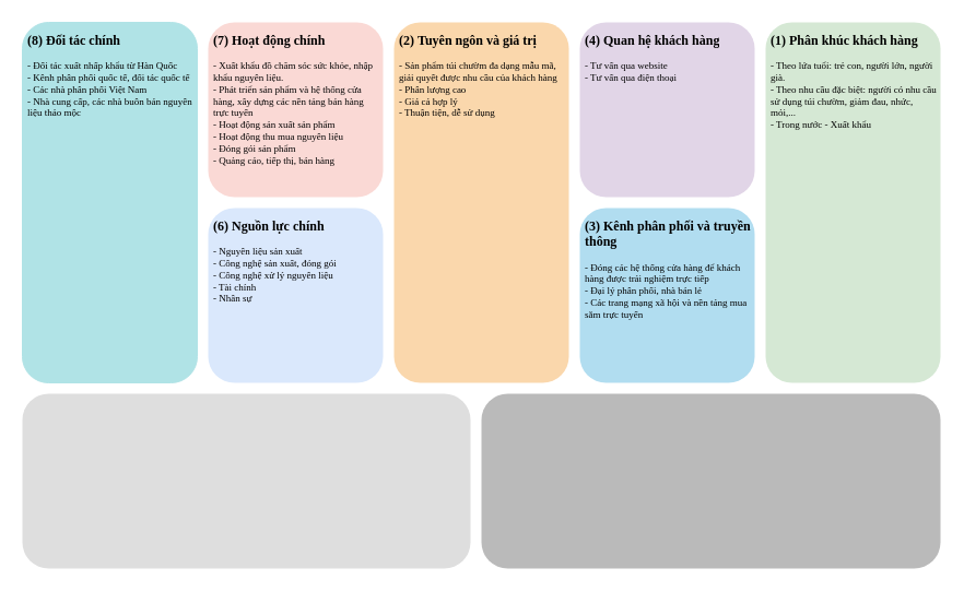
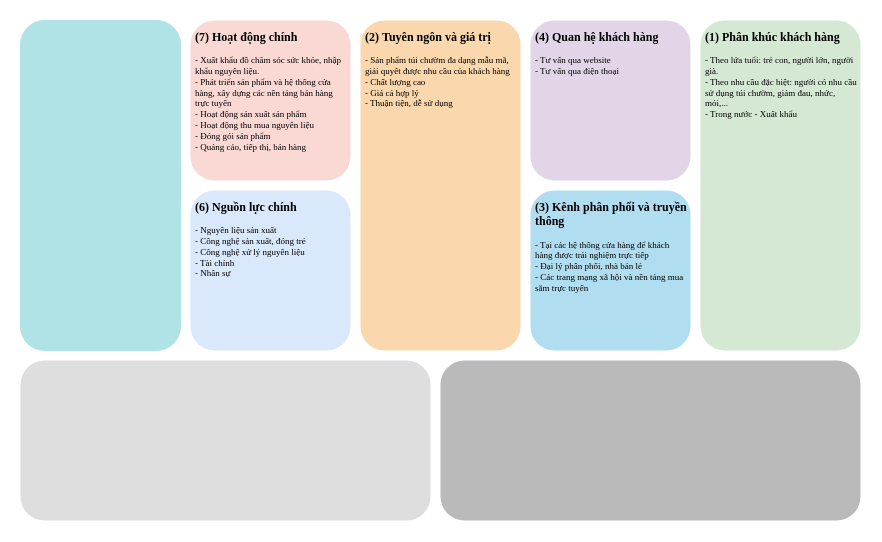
  <mxCell id="0" />
  <mxCell id="1" parent="0" />
  <mxCell id="2" value="" style="rounded=1;whiteSpace=wrap;html=1;fillColor=#b0e3e6;strokeColor=#b0e3e6;align=left;" vertex="1" parent="1"><mxGeometry x="20" y="20" width="160" height="330" as="geometry" /></mxCell>
- <mxCell id="3" value="&lt;b style=&quot;&quot;&gt;&lt;font style=&quot;font-size: 12px;&quot;&gt;(8) Đối tác chính&lt;br&gt;&lt;/font&gt;&lt;/b&gt;&lt;br style=&quot;font-size: 9px;&quot;&gt;- Đối tác xuất nhấp khẩu từ Hàn Quốc&lt;br style=&quot;font-size: 9px;&quot;&gt;- Kênh phân phối quốc tế, đối tác quốc tế&lt;br style=&quot;font-size: 9px;&quot;&gt;- Các nhà phân phối Việt Nam&lt;br style=&quot;font-size: 9px;&quot;&gt;- Nhà cung cấp, các nhà buôn bán nguyên liệu thảo mộc&lt;br style=&quot;font-size: 9px;&quot;&gt;&lt;br style=&quot;font-size: 9px;&quot;&gt;&lt;br style=&quot;font-size: 9px;&quot;&gt;&lt;br style=&quot;font-size: 9px;&quot;&gt;&lt;br style=&quot;font-size: 9px;&quot;&gt;&lt;br style=&quot;font-size: 9px;&quot;&gt;&lt;br style=&quot;font-size: 9px;&quot;&gt;&lt;br style=&quot;font-size: 9px;&quot;&gt;&lt;br style=&quot;font-size: 9px;&quot;&gt;&lt;br style=&quot;font-size: 9px;&quot;&gt;" style="text;html=1;strokeColor=none;fillColor=none;spacing=5;spacingTop=-20;whiteSpace=wrap;overflow=hidden;rounded=0;fontFamily=Times New Roman;fontSize=9;" vertex="1" parent="1"><mxGeometry x="20" y="40" width="160" height="120" as="geometry" /></mxCell>
  <mxCell id="4" value="" style="rounded=1;whiteSpace=wrap;html=1;fillColor=#fad9d5;strokeColor=none;align=left;" vertex="1" parent="1"><mxGeometry x="190" y="20" width="160" height="160" as="geometry" /></mxCell>
  <mxCell id="5" value="" style="rounded=1;whiteSpace=wrap;html=1;fillColor=#dae8fc;strokeColor=none;align=left;gradientDirection=south;" vertex="1" parent="1"><mxGeometry x="190" y="190" width="160" height="160" as="geometry" /></mxCell>
  <mxCell id="6" value="" style="rounded=1;whiteSpace=wrap;html=1;fillColor=#fad7ac;strokeColor=none;align=left;" vertex="1" parent="1"><mxGeometry x="360" y="20" width="160" height="330" as="geometry" /></mxCell>
  <mxCell id="7" value="" style="rounded=1;whiteSpace=wrap;html=1;fillColor=#e1d5e7;strokeColor=none;align=left;" vertex="1" parent="1"><mxGeometry x="530" y="20" width="160" height="160" as="geometry" /></mxCell>
  <mxCell id="8" value="" style="rounded=1;whiteSpace=wrap;html=1;fillColor=#b1ddf0;strokeColor=none;align=left;" vertex="1" parent="1"><mxGeometry x="530" y="190" width="160" height="160" as="geometry" /></mxCell>
  <mxCell id="9" value="" style="rounded=1;whiteSpace=wrap;html=1;fillColor=#d5e8d4;strokeColor=none;align=left;" vertex="1" parent="1"><mxGeometry x="700" y="20" width="160" height="330" as="geometry" /></mxCell>
  <mxCell id="10" value="" style="rounded=1;whiteSpace=wrap;html=1;fillColor=#DEDEDE;strokeColor=none;align=left;gradientDirection=south;fontColor=#333333;" vertex="1" parent="1"><mxGeometry x="20" y="360" width="410" height="160" as="geometry" /></mxCell>
  <mxCell id="11" value="" style="rounded=1;whiteSpace=wrap;html=1;fillColor=#BABABA;strokeColor=none;align=left;gradientDirection=south;fontColor=#ffffff;" vertex="1" parent="1"><mxGeometry x="440" y="360" width="420" height="160" as="geometry" /></mxCell>
  <mxCell id="12" value="&lt;b&gt;&lt;font style=&quot;font-size: 12px;&quot;&gt;(7)&amp;nbsp;Hoạt động chính&lt;br&gt;&lt;/font&gt;&lt;/b&gt;&lt;br style=&quot;font-size: 9px;&quot;&gt;- Xuất khẩu đồ chăm sóc sức khỏe, nhập khẩu nguyên liệu.&lt;br style=&quot;font-size: 9px;&quot;&gt;- Phát triển sản phẩm và hệ thống cửa hàng, xây dựng các nền tảng bán hàng trực tuyến&lt;br style=&quot;font-size: 9px;&quot;&gt;- Hoạt động sản xuất sản phẩm&amp;nbsp;&lt;br style=&quot;font-size: 9px;&quot;&gt;- Hoạt động thu mua nguyên liệu&amp;nbsp;&lt;br style=&quot;font-size: 9px;&quot;&gt;- Đóng gói sản phẩm&lt;br style=&quot;font-size: 9px;&quot;&gt;- Quảng cáo, tiếp thị, bán hàng" style="text;html=1;strokeColor=none;fillColor=none;spacing=5;spacingTop=-20;whiteSpace=wrap;overflow=hidden;rounded=0;fontSize=9;fontFamily=Times New Roman;" vertex="1" parent="1"><mxGeometry x="190" y="40" width="160" height="120" as="geometry" /></mxCell>
- <mxCell id="13" value="&lt;b style=&quot;font-size: 12px;&quot;&gt;&lt;span style=&quot;&quot;&gt;&lt;font style=&quot;font-size: 12px;&quot;&gt;(6)&amp;nbsp;&lt;/font&gt;&lt;/span&gt;Nguồn lực chính&lt;br&gt;&lt;/b&gt;&lt;br style=&quot;font-size: 9px;&quot;&gt;&lt;span style=&quot;background-color: initial; font-size: 9px;&quot;&gt;- Nguyên liệu sản xuất&lt;br style=&quot;font-size: 9px;&quot;&gt;&lt;/span&gt;&lt;span style=&quot;background-color: initial; font-size: 9px;&quot;&gt;- Công nghệ sản xuất, đóng gói&lt;br style=&quot;font-size: 9px;&quot;&gt;&lt;/span&gt;&lt;span style=&quot;background-color: initial; font-size: 9px;&quot;&gt;- Công nghệ xử lý nguyên liệu&lt;br style=&quot;font-size: 9px;&quot;&gt;&lt;/span&gt;&lt;span style=&quot;background-color: initial; font-size: 9px;&quot;&gt;- Tài chính&amp;nbsp;&lt;br style=&quot;font-size: 9px;&quot;&gt;&lt;/span&gt;&lt;span style=&quot;background-color: initial; font-size: 9px;&quot;&gt;- Nhân sự&lt;/span&gt;&lt;span style=&quot;background-color: initial; font-size: 9px;&quot;&gt;&lt;br style=&quot;font-size: 9px;&quot;&gt;&lt;/span&gt;&lt;p role=&quot;presentation&quot; class=&quot;MsoNormal&quot; style=&quot;font-size: 9px;&quot;&gt;&lt;/p&gt;&lt;br style=&quot;font-size: 9px;&quot;&gt;&lt;br style=&quot;font-size: 9px;&quot;&gt;&lt;span style=&quot;text-decoration-skip-ink: none; font-size: 9px;&quot;&gt;&lt;/span&gt;" style="text;html=1;strokeColor=none;fillColor=none;spacing=5;spacingTop=-20;whiteSpace=wrap;overflow=hidden;rounded=0;fontSize=9;fontFamily=Times New Roman;" vertex="1" parent="1"><mxGeometry x="190" y="210" width="160" height="120" as="geometry" /></mxCell>
- <mxCell id="14" value="&lt;b&gt;&lt;font style=&quot;font-size: 12px;&quot;&gt;(2)&amp;nbsp;Tuyên ngôn và giá trị&lt;br&gt;&lt;/font&gt;&lt;/b&gt;&lt;br style=&quot;font-size: 9px;&quot;&gt;&lt;span style=&quot;background-color: initial; font-size: 9px;&quot;&gt;- Sản phẩm túi chườm đa dạng mẫu mã, giải quyết được nhu cầu của khách hàng&lt;br style=&quot;font-size: 9px;&quot;&gt;&lt;/span&gt;&lt;span style=&quot;background-color: initial; font-size: 9px;&quot;&gt;- Phân lượng cao&lt;br style=&quot;font-size: 9px;&quot;&gt;&lt;/span&gt;&lt;span style=&quot;background-color: initial; font-size: 9px;&quot;&gt;- Giá cả hợp lý&lt;br style=&quot;font-size: 9px;&quot;&gt;&lt;/span&gt;&lt;span style=&quot;background-color: initial; font-size: 9px;&quot;&gt;- Thuận tiện, dễ sử dụng&lt;/span&gt;&lt;span style=&quot;background-color: initial; font-size: 9px;&quot;&gt;&lt;br style=&quot;font-size: 9px;&quot;&gt;&lt;/span&gt;&lt;p role=&quot;presentation&quot; class=&quot;MsoNormal&quot; style=&quot;font-size: 9px;&quot;&gt;&lt;/p&gt;&lt;br style=&quot;font-size: 9px;&quot;&gt;&lt;br style=&quot;font-size: 9px;&quot;&gt;&lt;span style=&quot;text-decoration-skip-ink: none; font-size: 9px;&quot;&gt;&lt;/span&gt;" style="text;html=1;strokeColor=none;fillColor=none;spacing=5;spacingTop=-20;whiteSpace=wrap;overflow=hidden;rounded=0;fontFamily=Times New Roman;fontSize=9;" vertex="1" parent="1"><mxGeometry x="360" y="40" width="160" height="150" as="geometry" /></mxCell>
- <mxCell id="15" value="&lt;b style=&quot;font-size: 12px;&quot;&gt;&lt;span style=&quot;&quot;&gt;&lt;font style=&quot;font-size: 12px;&quot;&gt;(3)&amp;nbsp;&lt;/font&gt;&lt;/span&gt;Kênh phân phối và truyền thông&lt;br&gt;&lt;/b&gt;&lt;br style=&quot;font-size: 9px;&quot;&gt;&lt;span style=&quot;background-color: initial; font-size: 9px;&quot;&gt;- Đóng các hệ thống cửa hàng để khách hàng được trải nghiệm trực tiếp&lt;br style=&quot;font-size: 9px;&quot;&gt;&lt;/span&gt;&lt;span style=&quot;background-color: initial; font-size: 9px;&quot;&gt;- Đại lý&amp;nbsp;&lt;/span&gt;&lt;span style=&quot;background-color: initial; font-size: 9px;&quot;&gt;phân phối, nhà bán lẻ&lt;br style=&quot;font-size: 9px;&quot;&gt;&lt;/span&gt;&lt;span style=&quot;background-color: initial; font-size: 9px;&quot;&gt;- Các&amp;nbsp;&lt;/span&gt;&lt;span style=&quot;background-color: initial; font-size: 9px;&quot;&gt;trang mạng xã hội và nền tảng mua sắm trực tuyến&lt;/span&gt;&lt;span style=&quot;background-color: initial; font-size: 9px;&quot;&gt;&lt;br style=&quot;font-size: 9px;&quot;&gt;&lt;/span&gt;&lt;br style=&quot;font-size: 9px;&quot;&gt;&lt;br style=&quot;font-size: 9px;&quot;&gt;&lt;span style=&quot;text-decoration-skip-ink: none; font-size: 9px;&quot;&gt;&lt;/span&gt;&lt;br style=&quot;font-size: 9px;&quot;&gt;&lt;span style=&quot;text-decoration-skip-ink: none; font-size: 9px;&quot;&gt;&lt;/span&gt;" style="text;html=1;strokeColor=none;fillColor=none;spacing=5;spacingTop=-20;whiteSpace=wrap;overflow=hidden;rounded=0;fontFamily=Times New Roman;fontSize=9;" vertex="1" parent="1"><mxGeometry x="530" y="210" width="160" height="150" as="geometry" /></mxCell>
+ <mxCell id="13" value="&lt;b style=&quot;font-size: 12px;&quot;&gt;&lt;span style=&quot;&quot;&gt;&lt;font style=&quot;font-size: 12px;&quot;&gt;(6)&amp;nbsp;&lt;/font&gt;&lt;/span&gt;Nguồn lực chính&lt;br&gt;&lt;/b&gt;&lt;br style=&quot;font-size: 9px;&quot;&gt;&lt;span style=&quot;background-color: initial; font-size: 9px;&quot;&gt;- Nguyên liệu sản xuất&lt;br style=&quot;font-size: 9px;&quot;&gt;&lt;/span&gt;&lt;span style=&quot;background-color: initial; font-size: 9px;&quot;&gt;- Công nghệ sản xuất, đóng trẻ&lt;br style=&quot;font-size: 9px;&quot;&gt;&lt;/span&gt;&lt;span style=&quot;background-color: initial; font-size: 9px;&quot;&gt;- Công nghệ xử lý nguyên liệu&lt;br style=&quot;font-size: 9px;&quot;&gt;&lt;/span&gt;&lt;span style=&quot;background-color: initial; font-size: 9px;&quot;&gt;- Tài chính&amp;nbsp;&lt;br style=&quot;font-size: 9px;&quot;&gt;&lt;/span&gt;&lt;span style=&quot;background-color: initial; font-size: 9px;&quot;&gt;- Nhân sự&lt;/span&gt;&lt;span style=&quot;background-color: initial; font-size: 9px;&quot;&gt;&lt;br style=&quot;font-size: 9px;&quot;&gt;&lt;/span&gt;&lt;p role=&quot;presentation&quot; class=&quot;MsoNormal&quot; style=&quot;font-size: 9px;&quot;&gt;&lt;/p&gt;&lt;br style=&quot;font-size: 9px;&quot;&gt;&lt;br style=&quot;font-size: 9px;&quot;&gt;&lt;span style=&quot;text-decoration-skip-ink: none; font-size: 9px;&quot;&gt;&lt;/span&gt;" style="text;html=1;strokeColor=none;fillColor=none;spacing=5;spacingTop=-20;whiteSpace=wrap;overflow=hidden;rounded=0;fontSize=9;fontFamily=Times New Roman;" vertex="1" parent="1"><mxGeometry x="190" y="210" width="160" height="120" as="geometry" /></mxCell>
+ <mxCell id="14" value="&lt;b&gt;&lt;font style=&quot;font-size: 12px;&quot;&gt;(2)&amp;nbsp;Tuyên ngôn và giá trị&lt;br&gt;&lt;/font&gt;&lt;/b&gt;&lt;br style=&quot;font-size: 9px;&quot;&gt;&lt;span style=&quot;background-color: initial; font-size: 9px;&quot;&gt;- Sản phẩm túi chườm đa dạng mẫu mã, giải quyết được nhu cầu của khách hàng&lt;br style=&quot;font-size: 9px;&quot;&gt;&lt;/span&gt;&lt;span style=&quot;background-color: initial; font-size: 9px;&quot;&gt;- Chất lượng cao&lt;br style=&quot;font-size: 9px;&quot;&gt;&lt;/span&gt;&lt;span style=&quot;background-color: initial; font-size: 9px;&quot;&gt;- Giá cả hợp lý&lt;br style=&quot;font-size: 9px;&quot;&gt;&lt;/span&gt;&lt;span style=&quot;background-color: initial; font-size: 9px;&quot;&gt;- Thuận tiện, dễ sử dụng&lt;/span&gt;&lt;span style=&quot;background-color: initial; font-size: 9px;&quot;&gt;&lt;br style=&quot;font-size: 9px;&quot;&gt;&lt;/span&gt;&lt;p role=&quot;presentation&quot; class=&quot;MsoNormal&quot; style=&quot;font-size: 9px;&quot;&gt;&lt;/p&gt;&lt;br style=&quot;font-size: 9px;&quot;&gt;&lt;br style=&quot;font-size: 9px;&quot;&gt;&lt;span style=&quot;text-decoration-skip-ink: none; font-size: 9px;&quot;&gt;&lt;/span&gt;" style="text;html=1;strokeColor=none;fillColor=none;spacing=5;spacingTop=-20;whiteSpace=wrap;overflow=hidden;rounded=0;fontFamily=Times New Roman;fontSize=9;" vertex="1" parent="1"><mxGeometry x="360" y="40" width="160" height="150" as="geometry" /></mxCell>
+ <mxCell id="15" value="&lt;b style=&quot;font-size: 12px;&quot;&gt;&lt;span style=&quot;&quot;&gt;&lt;font style=&quot;font-size: 12px;&quot;&gt;(3)&amp;nbsp;&lt;/font&gt;&lt;/span&gt;Kênh phân phối và truyền thông&lt;br&gt;&lt;/b&gt;&lt;br style=&quot;font-size: 9px;&quot;&gt;&lt;span style=&quot;background-color: initial; font-size: 9px;&quot;&gt;- Tại các hệ thống cửa hàng để khách hàng được trải nghiệm trực tiếp&lt;br style=&quot;font-size: 9px;&quot;&gt;&lt;/span&gt;&lt;span style=&quot;background-color: initial; font-size: 9px;&quot;&gt;- Đại lý&amp;nbsp;&lt;/span&gt;&lt;span style=&quot;background-color: initial; font-size: 9px;&quot;&gt;phân phối, nhà bán lẻ&lt;br style=&quot;font-size: 9px;&quot;&gt;&lt;/span&gt;&lt;span style=&quot;background-color: initial; font-size: 9px;&quot;&gt;- Các&amp;nbsp;&lt;/span&gt;&lt;span style=&quot;background-color: initial; font-size: 9px;&quot;&gt;trang mạng xã hội và nền tảng mua sắm trực tuyến&lt;/span&gt;&lt;span style=&quot;background-color: initial; font-size: 9px;&quot;&gt;&lt;br style=&quot;font-size: 9px;&quot;&gt;&lt;/span&gt;&lt;br style=&quot;font-size: 9px;&quot;&gt;&lt;br style=&quot;font-size: 9px;&quot;&gt;&lt;span style=&quot;text-decoration-skip-ink: none; font-size: 9px;&quot;&gt;&lt;/span&gt;&lt;br style=&quot;font-size: 9px;&quot;&gt;&lt;span style=&quot;text-decoration-skip-ink: none; font-size: 9px;&quot;&gt;&lt;/span&gt;" style="text;html=1;strokeColor=none;fillColor=none;spacing=5;spacingTop=-20;whiteSpace=wrap;overflow=hidden;rounded=0;fontFamily=Times New Roman;fontSize=9;" vertex="1" parent="1"><mxGeometry x="530" y="210" width="160" height="150" as="geometry" /></mxCell>
  <mxCell id="16" value="&lt;b style=&quot;font-size: 12px;&quot;&gt;&lt;span style=&quot;&quot;&gt;&lt;span style=&quot;&quot;&gt;&lt;font style=&quot;font-size: 12px;&quot;&gt;(4)&amp;nbsp;&lt;/font&gt;&lt;/span&gt;&lt;/span&gt;Quan hệ khách hàng&lt;br&gt;&lt;/b&gt;&lt;br style=&quot;font-size: 9px;&quot;&gt;&lt;span style=&quot;background-color: initial; font-size: 9px;&quot;&gt;- Tư vấn qua website&lt;/span&gt;&lt;br style=&quot;font-size: 9px;&quot;&gt;&lt;span style=&quot;background-color: initial; font-size: 9px;&quot;&gt;- Tư vấn&amp;nbsp;&lt;/span&gt;&lt;span style=&quot;background-color: initial; font-size: 9px;&quot;&gt;qua điện thoại&lt;/span&gt;&lt;span style=&quot;background-color: initial; font-size: 9px;&quot;&gt;&lt;br style=&quot;font-size: 9px;&quot;&gt;&lt;/span&gt;&lt;br style=&quot;font-size: 9px;&quot;&gt;&lt;br style=&quot;font-size: 9px;&quot;&gt;&lt;span style=&quot;text-decoration-skip-ink: none; font-size: 9px;&quot;&gt;&lt;/span&gt;&lt;br style=&quot;font-size: 9px;&quot;&gt;&lt;span style=&quot;text-decoration-skip-ink: none; font-size: 9px;&quot;&gt;&lt;/span&gt;&lt;br style=&quot;font-size: 9px;&quot;&gt;&lt;span style=&quot;text-decoration-skip-ink: none; font-size: 9px;&quot;&gt;&lt;/span&gt;" style="text;html=1;strokeColor=none;fillColor=none;spacing=5;spacingTop=-20;whiteSpace=wrap;overflow=hidden;rounded=0;fontFamily=Times New Roman;fontSize=9;" vertex="1" parent="1"><mxGeometry x="530" y="40" width="160" height="150" as="geometry" /></mxCell>
  <mxCell id="17" value="&lt;b style=&quot;font-size: 12px;&quot;&gt;&lt;span style=&quot;&quot;&gt;&lt;span style=&quot;&quot;&gt;&lt;span style=&quot;&quot;&gt;&lt;font style=&quot;font-size: 12px;&quot;&gt;(1)&amp;nbsp;&lt;/font&gt;&lt;/span&gt;&lt;/span&gt;&lt;/span&gt;Phân khúc khách hàng&lt;br&gt;&lt;/b&gt;&lt;br&gt;&lt;span style=&quot;background-color: initial;&quot;&gt;- Theo lứa tuổi: trẻ con, người lớn, người già.&lt;br&gt;&lt;/span&gt;&lt;span style=&quot;background-color: initial;&quot;&gt;- Theo nhu cầu đặc biệt: người có nhu cầu sử dụng túi chườm, giảm đau, nhức, mỏi,...&lt;br&gt;&lt;/span&gt;&lt;span style=&quot;background-color: initial;&quot;&gt;- Trong nước - Xuất khẩu&lt;/span&gt;&lt;span style=&quot;background-color: initial;&quot;&gt;&lt;br&gt;&lt;/span&gt;&lt;p role=&quot;presentation&quot; class=&quot;MsoNormal&quot;&gt;&lt;/p&gt;&lt;br&gt;&lt;br&gt;&lt;span style=&quot;text-decoration-skip-ink: none;&quot;&gt;&lt;/span&gt;&lt;br style=&quot;font-size: 9px;&quot;&gt;&lt;br style=&quot;font-size: 9px;&quot;&gt;&lt;span style=&quot;text-decoration-skip-ink: none; font-size: 9px;&quot;&gt;&lt;/span&gt;&lt;br style=&quot;font-size: 9px;&quot;&gt;&lt;span style=&quot;text-decoration-skip-ink: none; font-size: 9px;&quot;&gt;&lt;/span&gt;&lt;br style=&quot;font-size: 9px;&quot;&gt;&lt;span style=&quot;text-decoration-skip-ink: none; font-size: 9px;&quot;&gt;&lt;/span&gt;" style="text;html=1;strokeColor=none;fillColor=none;spacing=5;spacingTop=-20;whiteSpace=wrap;overflow=hidden;rounded=0;fontFamily=Times New Roman;fontSize=9;" vertex="1" parent="1"><mxGeometry x="700" y="40" width="160" height="150" as="geometry" /></mxCell>
